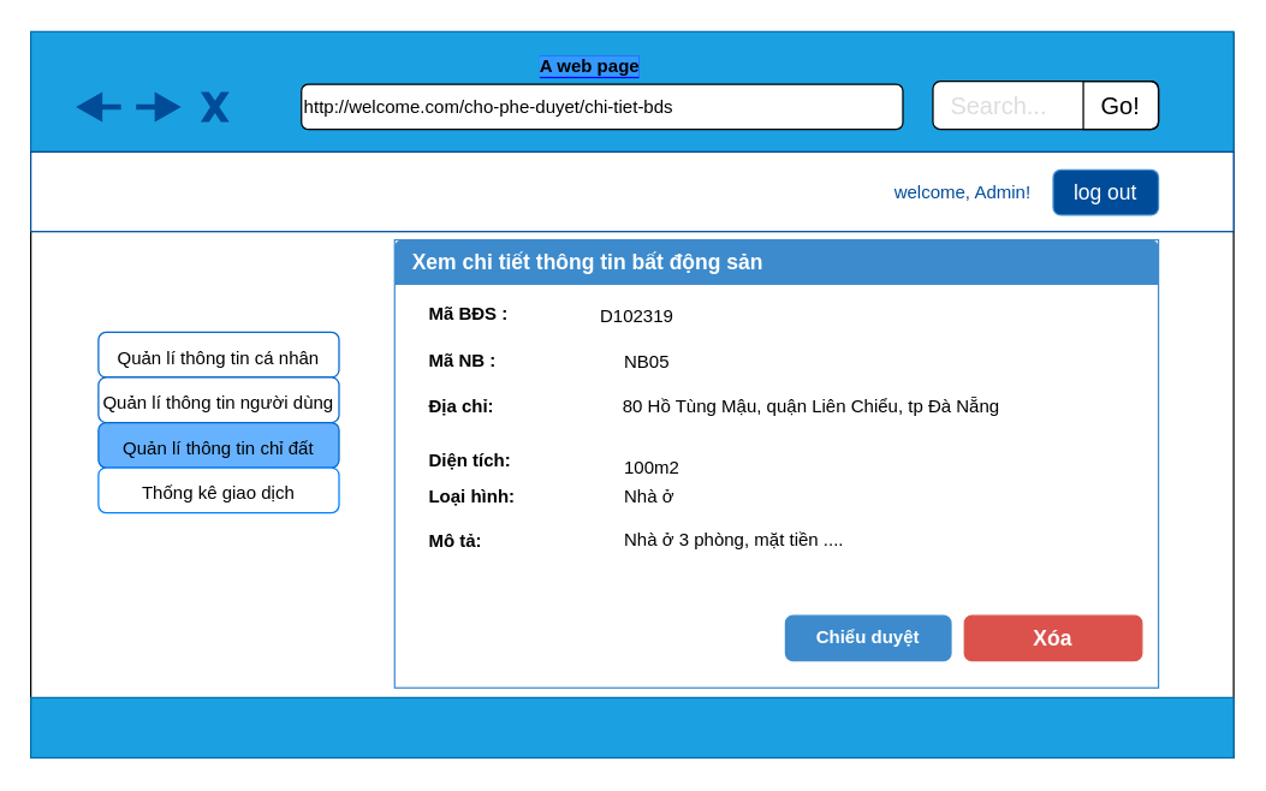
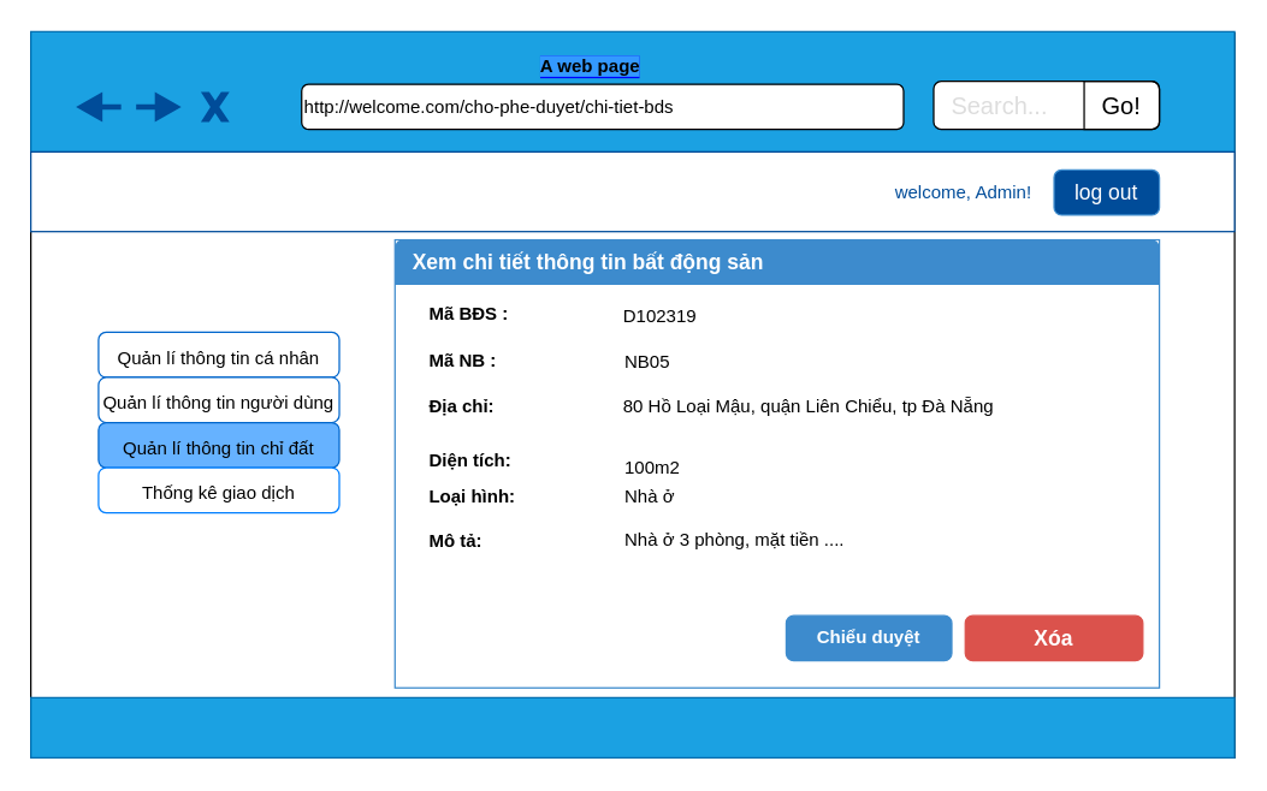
  <mxCell id="0" />
  <mxCell id="1" parent="0" />
  <mxCell id="2" value="" style="rounded=0;whiteSpace=wrap;html=1;fillColor=#FFFFFF;" parent="1" vertex="1"><mxGeometry x="20" y="21.5" width="800" height="482" as="geometry" /></mxCell>
  <mxCell id="3" value="" style="rounded=0;whiteSpace=wrap;html=1;fillColor=#1ba1e2;strokeColor=#006EAF;fontColor=#ffffff;" parent="1" vertex="1"><mxGeometry x="20" y="20.5" width="800" height="80" as="geometry" /></mxCell>
  <mxCell id="4" value="" style="rounded=0;whiteSpace=wrap;html=1;fillColor=#1ba1e2;strokeColor=#006EAF;fontColor=#ffffff;" parent="1" vertex="1"><mxGeometry x="20" y="463.5" width="800" height="40" as="geometry" /></mxCell>
  <mxCell id="5" value="&lt;span style=&quot;white-space: normal&quot;&gt;http://welcome.com/cho-phe-duyet/chi-tiet-bds&lt;/span&gt;" style="rounded=1;whiteSpace=wrap;html=1;align=left;" parent="1" vertex="1"><mxGeometry x="200" y="55.5" width="400" height="30" as="geometry" /></mxCell>
  <mxCell id="6" value="Search..." style="html=1;shadow=0;shape=mxgraph.bootstrap.rrect;fillColor=#ffffff;rSize=5;strokeColor=#000000;align=left;spacingLeft=10;fontSize=16;fontColor=#dddddd;whiteSpace=wrap;" parent="1" vertex="1"><mxGeometry x="620" y="53.5" width="150" height="32" as="geometry" /></mxCell>
  <mxCell id="7" value="Go!" style="html=1;shadow=0;dashed=0;shape=mxgraph.bootstrap.rightButton;rSize=5;strokeColor=#000000;fillColor=none;fontSize=16;whiteSpace=wrap;resizeHeight=1;" parent="6" vertex="1"><mxGeometry x="1" width="50" height="32" relative="1" as="geometry"><mxPoint x="-50" as="offset" /></mxGeometry></mxCell>
  <mxCell id="8" value="" style="verticalLabelPosition=bottom;verticalAlign=top;html=1;shape=mxgraph.basic.x;strokeColor=none;fillColor=#004C99;fontColor=#ffffff;" parent="1" vertex="1"><mxGeometry x="133" y="60.5" width="19" height="20" as="geometry" /></mxCell>
  <mxCell id="9" value="" style="shape=image;html=1;verticalAlign=top;verticalLabelPosition=bottom;labelBackgroundColor=#ffffff;imageAspect=0;aspect=fixed;image=https://cdn0.iconfinder.com/data/icons/my-house-1/512/09-house-128.png;fillColor=#0000FF;" parent="1" vertex="1"><mxGeometry x="160" y="55.5" width="30" height="30" as="geometry" /></mxCell>
  <mxCell id="10" value="" style="html=1;shadow=0;dashed=0;align=center;verticalAlign=middle;shape=mxgraph.arrows2.arrow;dy=0.82;dx=17.6;flipH=1;notch=0;labelBackgroundColor=#0000ff;fillColor=#004C99;strokeColor=none;" parent="1" vertex="1"><mxGeometry x="50" y="60.5" width="30" height="20" as="geometry" /></mxCell>
  <mxCell id="11" value="" style="html=1;shadow=0;dashed=0;align=center;verticalAlign=middle;shape=mxgraph.arrows2.arrow;dy=0.82;dx=17.6;flipH=1;notch=0;labelBackgroundColor=#0000ff;fillColor=#004C99;strokeColor=none;rotation=180;" parent="1" vertex="1"><mxGeometry x="90" y="60.5" width="30" height="20" as="geometry" /></mxCell>
  <mxCell id="12" value="&lt;b style=&quot;background-color: rgb(51 , 153 , 255)&quot;&gt;A web page&lt;/b&gt;" style="text;html=1;align=center;verticalAlign=middle;whiteSpace=wrap;rounded=0;labelBackgroundColor=#0000ff;" parent="1" vertex="1"><mxGeometry x="347" y="33.5" width="90" height="20" as="geometry" /></mxCell>
  <mxCell id="13" value="" style="rounded=0;whiteSpace=wrap;html=1;strokeColor=#004C99;" parent="1" vertex="1"><mxGeometry x="20" y="100.5" width="800" height="53" as="geometry" /></mxCell>
  <mxCell id="14" value="log out" style="html=1;shadow=0;dashed=0;shape=mxgraph.bootstrap.rrect;rSize=5;fillColor=#004C99;align=center;strokeColor=#3D8BCD;fontColor=#ffffff;fontSize=14;whiteSpace=wrap;" parent="1" vertex="1"><mxGeometry x="700" y="112.5" width="70" height="30" as="geometry" /></mxCell>
  <mxCell id="15" value="&lt;font color=&quot;#004c99&quot;&gt;welcome, Admin!&lt;/font&gt;" style="text;html=1;strokeColor=none;fillColor=#FFFFFF;align=center;verticalAlign=middle;whiteSpace=wrap;rounded=0;" parent="1" vertex="1"><mxGeometry x="590" y="117.5" width="100" height="20" as="geometry" /></mxCell>
  <mxCell id="16" value="&lt;font style=&quot;font-size: 12px&quot;&gt;Quản lí thông tin cá nhân&lt;/font&gt;" style="html=1;shadow=0;dashed=0;shape=mxgraph.bootstrap.rrect;rSize=5;strokeColor=#0066CC;fillColor=#ffffff;align=center;fontSize=16;whiteSpace=wrap;" parent="1" vertex="1"><mxGeometry x="65" y="220.5" width="160" height="30" as="geometry" /></mxCell>
  <mxCell id="17" value="&lt;span style=&quot;white-space: normal&quot;&gt;&lt;font style=&quot;font-size: 12px&quot;&gt;Quản lí thông tin người dùng&lt;/font&gt;&lt;/span&gt;" style="html=1;shadow=0;dashed=0;shape=mxgraph.bootstrap.rrect;rSize=5;align=center;fontSize=16;whiteSpace=wrap;strokeColor=#0066CC;" parent="1" vertex="1"><mxGeometry x="65" y="250.5" width="160" height="30" as="geometry" /></mxCell>
  <mxCell id="18" value="&lt;span style=&quot;font-size: 12px&quot;&gt;Quản lí thông tin chỉ đất&lt;/span&gt;" style="html=1;shadow=0;dashed=0;shape=mxgraph.bootstrap.rrect;rSize=5;strokeColor=#0066CC;fillColor=#66B2FF;align=center;fontSize=16;whiteSpace=wrap;" parent="1" vertex="1"><mxGeometry x="65" y="280.5" width="160" height="30" as="geometry" /></mxCell>
  <mxCell id="19" value="&lt;span style=&quot;font-size: 12px&quot;&gt;Thống kê giao dịch&lt;/span&gt;" style="html=1;shadow=0;dashed=0;shape=mxgraph.bootstrap.rrect;rSize=5;strokeColor=#007FFF;fillColor=#ffffff;align=center;fontSize=16;whiteSpace=wrap;" parent="1" vertex="1"><mxGeometry x="65" y="310.5" width="160" height="30" as="geometry" /></mxCell>
  <mxCell id="20" value="" style="text;html=1;strokeColor=#3D8BCD;fillColor=#ffffff;align=center;verticalAlign=middle;whiteSpace=wrap;rounded=0;shadow=0;dashed=0;fontFamily=Helvetica;fontSize=12;fontColor=#f0f0f0;fontStyle=1" parent="1" vertex="1"><mxGeometry x="262" y="159" width="508" height="298" as="geometry" /></mxCell>
  <mxCell id="21" value="Xem chi tiết thông tin bất động sản&amp;nbsp;" style="html=1;shadow=0;dashed=0;shape=mxgraph.bootstrap.topButton;rSize=5;strokeColor=none;fillColor=#3D8BCD;fontColor=#ffffff;fontSize=14;fontStyle=1;align=left;spacingLeft=10;whiteSpace=wrap;resizeWidth=1;" parent="20" vertex="1"><mxGeometry width="508.0" height="30" relative="1" as="geometry" /></mxCell>
  <mxCell id="22" value="Mã BĐS :" style="text;html=1;strokeColor=none;fillColor=none;align=left;verticalAlign=middle;whiteSpace=wrap;rounded=0;fontStyle=1" parent="20" vertex="1"><mxGeometry x="21" y="39" width="99" height="21" as="geometry" /></mxCell>
  <mxCell id="23" value="Địa chỉ:" style="text;html=1;strokeColor=none;fillColor=none;align=left;verticalAlign=middle;whiteSpace=wrap;rounded=0;fontStyle=1" parent="20" vertex="1"><mxGeometry x="21" y="100.5" width="99" height="21" as="geometry" /></mxCell>
- <mxCell id="24" value="D102319" style="text;html=1;strokeColor=none;fillColor=none;align=left;verticalAlign=middle;whiteSpace=wrap;rounded=0;" parent="20" vertex="1"><mxGeometry x="135" y="40" width="340" height="21" as="geometry" /></mxCell>
- <mxCell id="25" value="80 Hồ Tùng Mậu, quận Liên Chiểu, tp Đà Nẵng" style="text;html=1;strokeColor=none;fillColor=none;align=left;verticalAlign=middle;whiteSpace=wrap;rounded=0;" parent="20" vertex="1"><mxGeometry x="150" y="94" width="321" height="34" as="geometry" /></mxCell>
+ <mxCell id="24" value="D102319" style="text;html=1;strokeColor=none;fillColor=none;align=left;verticalAlign=middle;whiteSpace=wrap;rounded=0;" parent="20" vertex="1"><mxGeometry x="150" y="40" width="340" height="21" as="geometry" /></mxCell>
+ <mxCell id="25" value="80 Hồ Loại Mậu, quận Liên Chiểu, tp Đà Nẵng" style="text;html=1;strokeColor=none;fillColor=none;align=left;verticalAlign=middle;whiteSpace=wrap;rounded=0;" parent="20" vertex="1"><mxGeometry x="150" y="94" width="321" height="34" as="geometry" /></mxCell>
  <mxCell id="26" value="Mã NB :" style="text;html=1;strokeColor=none;fillColor=none;align=left;verticalAlign=middle;whiteSpace=wrap;rounded=0;fontStyle=1" parent="20" vertex="1"><mxGeometry x="21" y="70.5" width="99" height="21" as="geometry" /></mxCell>
  <mxCell id="27" value="NB05" style="text;html=1;strokeColor=none;fillColor=none;align=left;verticalAlign=middle;whiteSpace=wrap;rounded=0;" parent="20" vertex="1"><mxGeometry x="151" y="71.5" width="340" height="21" as="geometry" /></mxCell>
  <mxCell id="28" value="Diện tích:&amp;nbsp;" style="text;html=1;strokeColor=none;fillColor=none;align=left;verticalAlign=middle;whiteSpace=wrap;rounded=0;fontStyle=1" parent="20" vertex="1"><mxGeometry x="21" y="136.5" width="99" height="21" as="geometry" /></mxCell>
  <mxCell id="29" value="Loại hình:&amp;nbsp;" style="text;html=1;strokeColor=none;fillColor=none;align=left;verticalAlign=middle;whiteSpace=wrap;rounded=0;fontStyle=1" parent="20" vertex="1"><mxGeometry x="21" y="160.5" width="99" height="21" as="geometry" /></mxCell>
  <mxCell id="30" value="Mô tả:&amp;nbsp;" style="text;html=1;strokeColor=none;fillColor=none;align=left;verticalAlign=middle;whiteSpace=wrap;rounded=0;fontStyle=1" parent="20" vertex="1"><mxGeometry x="21" y="190.5" width="99" height="21" as="geometry" /></mxCell>
  <mxCell id="31" value="100m2" style="text;html=1;strokeColor=none;fillColor=none;align=left;verticalAlign=middle;whiteSpace=wrap;rounded=0;" parent="20" vertex="1"><mxGeometry x="151" y="141" width="340" height="21" as="geometry" /></mxCell>
  <mxCell id="32" value="Nhà ở 3 phòng, mặt tiền ...." style="text;html=1;strokeColor=none;fillColor=none;align=left;verticalAlign=top;whiteSpace=wrap;rounded=0;" parent="20" vertex="1"><mxGeometry x="151" y="186" width="340" height="64" as="geometry" /></mxCell>
  <mxCell id="33" value="&lt;b&gt;Xóa&lt;/b&gt;" style="html=1;shadow=0;dashed=0;shape=mxgraph.bootstrap.rrect;rSize=5;fillColor=#DB524C;align=center;strokeColor=#DB524C;fontColor=#ffffff;fontSize=14;whiteSpace=wrap;" parent="20" vertex="1"><mxGeometry x="379" y="250" width="118" height="30" as="geometry" /></mxCell>
  <mxCell id="34" value="&lt;b&gt;Chiểu duyệt&lt;/b&gt;" style="html=1;shadow=0;dashed=0;shape=mxgraph.bootstrap.rrect;rSize=5;fillColor=#3D8BCD;align=center;strokeColor=#3D8BCD;fontColor=#ffffff;fontSize=12;whiteSpace=wrap;" parent="20" vertex="1"><mxGeometry x="260" y="250" width="110" height="30" as="geometry" /></mxCell>
  <mxCell id="35" value="Nhà ở" style="text;html=1;strokeColor=none;fillColor=none;align=left;verticalAlign=middle;whiteSpace=wrap;rounded=0;" parent="1" vertex="1"><mxGeometry x="413" y="319.5" width="340" height="21" as="geometry" /></mxCell>
